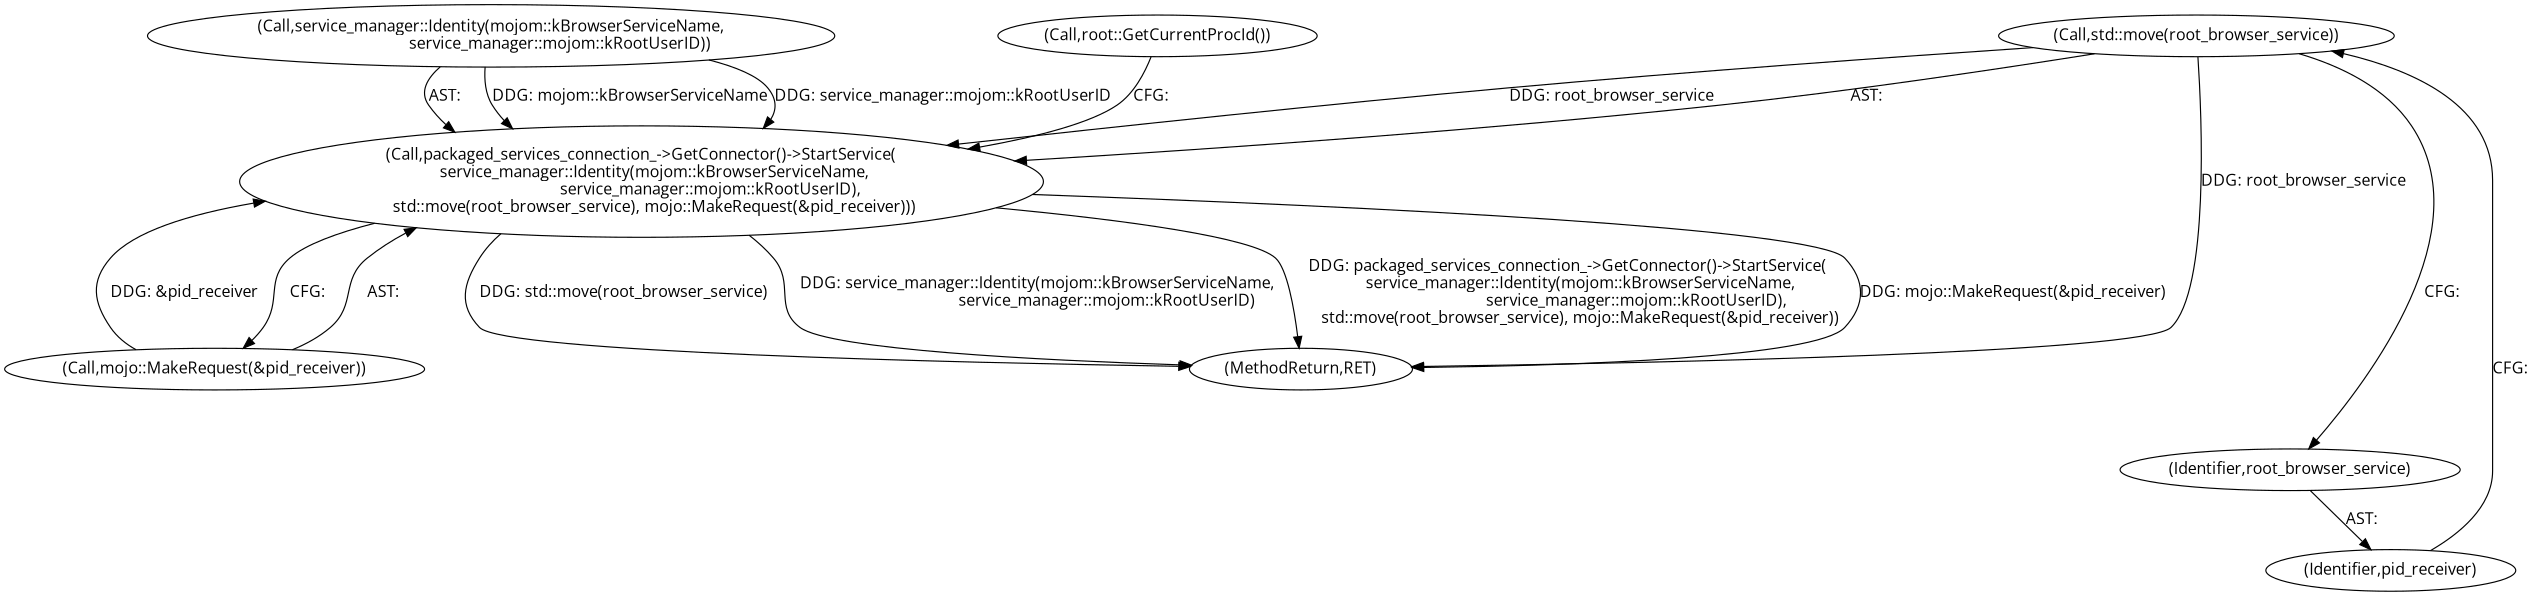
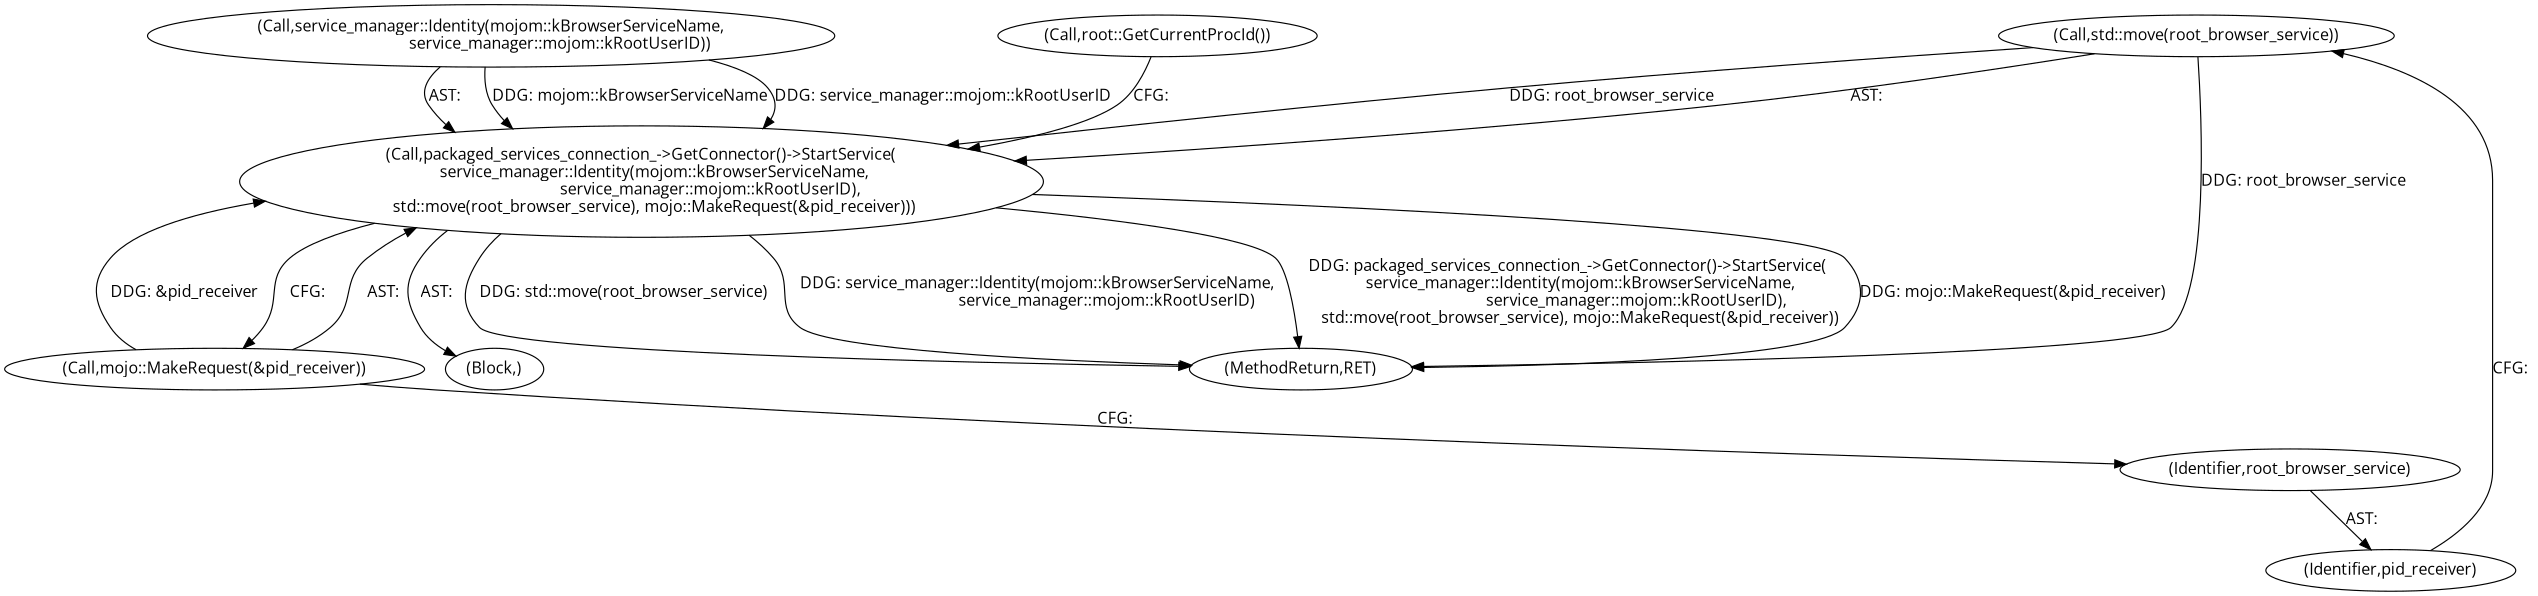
  digraph {
    fontname="Open Sans"
    node [fontname="Open Sans"]
    edge [fontname="Open Sans"]
    n1 [label="(Call,std::move(root_browser_service))"]
    n2 [label="(Call,packaged_services_connection_->GetConnector()->StartService(\n      service_manager::Identity(mojom::kBrowserServiceName,\n                                service_manager::mojom::kRootUserID),\n      std::move(root_browser_service), mojo::MakeRequest(&pid_receiver)))"]
    n3 [label="(MethodReturn,RET)"]
    n4 [label="(Identifier,root_browser_service)"]
+   n5 [label="(Block,)"]
    n6 [label="(Call,mojo::MakeRequest(&pid_receiver))"]
    n7 [label="(Identifier,pid_receiver)"]
    n8 [label="(Call,service_manager::Identity(mojom::kBrowserServiceName,\n                                service_manager::mojom::kRootUserID))"]
    n9 [label="(Call,root::GetCurrentProcId())"]
    n1 -> n2 [label="AST: "]
    n1 -> n2 [label="DDG: root_browser_service"]
    n1 -> n3 [label="DDG: root_browser_service"]
-   n1 -> n4 [label="CFG: "]
+   n6 -> n4 [label="CFG: "]
    n2 -> n3 [label="DDG: service_manager::Identity(mojom::kBrowserServiceName,\n                                service_manager::mojom::kRootUserID)"]
    n2 -> n3 [label="DDG: packaged_services_connection_->GetConnector()->StartService(\n      service_manager::Identity(mojom::kBrowserServiceName,\n                                service_manager::mojom::kRootUserID),\n      std::move(root_browser_service), mojo::MakeRequest(&pid_receiver))"]
    n2 -> n3 [label="DDG: mojo::MakeRequest(&pid_receiver)"]
    n2 -> n3 [label="DDG: std::move(root_browser_service)"]
+   n2 -> n5 [label="AST: "]
    n2 -> n6 [label="CFG: "]
    n4 -> n7 [label="AST: "]
    n6 -> n2 [label="AST: "]
    n6 -> n2 [label="DDG: &pid_receiver"]
    n7 -> n1 [label="CFG: "]
    n8 -> n2 [label="AST: "]
    n8 -> n2 [label="DDG: mojom::kBrowserServiceName"]
    n8 -> n2 [label="DDG: service_manager::mojom::kRootUserID"]
    n9 -> n2 [label="CFG: "]
  }
